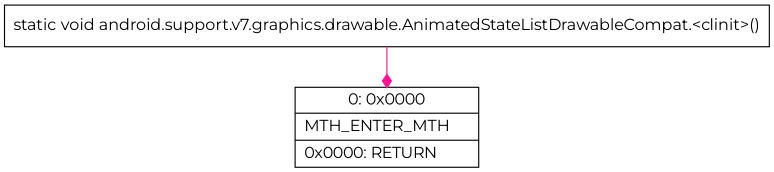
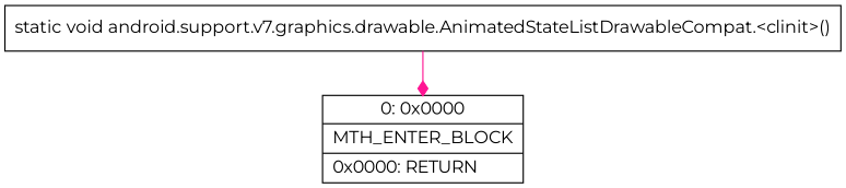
  digraph {
    fontname=Montserrat
    node [shape=record fontname=Montserrat]
-   n1 [label="{0\:\ 0x0000|MTH_ENTER_MTH\l|0x0000: RETURN   \l}"]
+   n1 [label="{0\:\ 0x0000|MTH_ENTER_BLOCK\l|0x0000: RETURN   \l}"]
    n2 [label="{static void android.support.v7.graphics.drawable.AnimatedStateListDrawableCompat.\<clinit\>() }"]
    n2 -> n1 [color=deeppink style=solid arrowhead=diamond fontname=Montserrat]
  }
